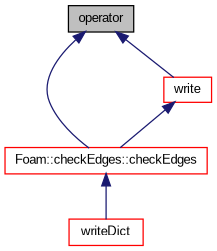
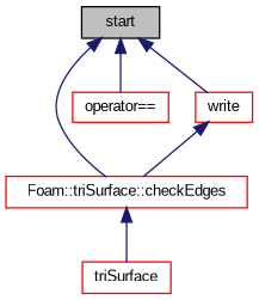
  digraph {
    fontname="Liberation Sans"
    rankdir=TB
    node [color=red fontname="Liberation Sans" fontsize=10 shape=record]
    edge [color=midnightblue dir=back fontname="Liberation Sans" fontsize=10 labelfontname=FreeSans labelfontsize=10 style=solid]
-   n1 [color=black fillcolor=grey75 fontcolor=black height=0.2 label=operator style=filled width=0.4]
-   n2 [height=0.2 label="Foam::checkEdges::checkEdges" width=0.4]
+   n1 [color=black fillcolor=grey75 fontcolor=black height=0.2 label=start style=filled width=0.4]
+   n2 [height=0.2 label="Foam::triSurface::checkEdges" width=0.4]
+   n3 [height=0.2 label="operator==" width=0.4]
    n4 [height=0.2 label=write width=0.4]
-   n5 [height=0.2 label=writeDict width=0.4]
+   n5 [height=0.2 label=triSurface width=0.4]
    n1 -> n2
+   n1 -> n3
    n1 -> n4
    n2 -> n5
    n4 -> n2
  }
